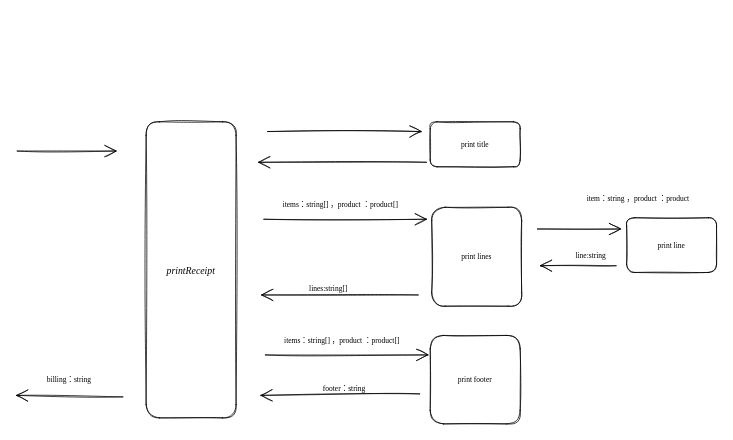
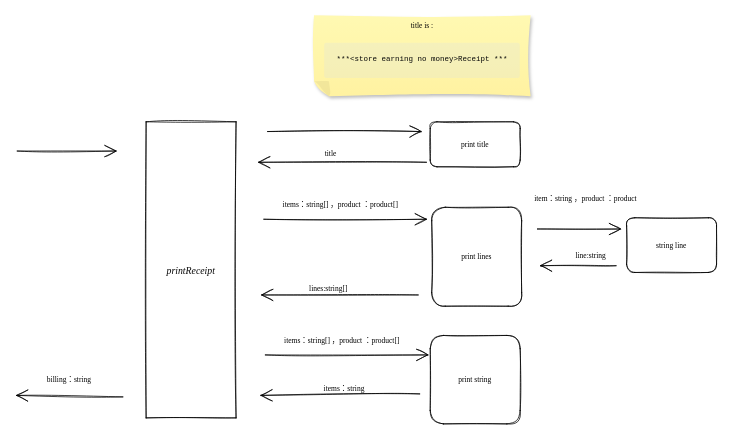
  <mxCell id="0" />
  <mxCell id="1" parent="0" />
- <mxCell id="2" value="&lt;pre style=&quot;color: rgb(8, 8, 8); font-size: 9.8pt;&quot;&gt;&lt;span style=&quot;font-style: italic;&quot;&gt;&lt;font data-font-src=&quot;https://fonts.googleapis.com/css?family=Architects+Daughter&quot; face=&quot;Architects Daughter&quot;&gt;printReceipt&lt;/font&gt;&lt;/span&gt;&lt;/pre&gt;" style="rounded=1;whiteSpace=wrap;html=1;sketch=1;" vertex="1" parent="1"><mxGeometry x="194" y="162" width="120" height="395" as="geometry" /></mxCell>
+ <mxCell id="2" value="&lt;pre style=&quot;color: rgb(8, 8, 8); font-size: 9.8pt;&quot;&gt;&lt;span style=&quot;font-style: italic;&quot;&gt;&lt;font data-font-src=&quot;https://fonts.googleapis.com/css?family=Architects+Daughter&quot; face=&quot;Architects Daughter&quot;&gt;printReceipt&lt;/font&gt;&lt;/span&gt;&lt;/pre&gt;" style="whiteSpace=wrap;html=1;sketch=1;rounded=0;" vertex="1" parent="1"><mxGeometry x="194" y="162" width="120" height="395" as="geometry" /></mxCell>
  <mxCell id="3" value="" style="edgeStyle=none;orthogonalLoop=1;jettySize=auto;html=1;rounded=1;sketch=1;hachureGap=4;fontFamily=Architects Daughter;fontSource=https%3A%2F%2Ffonts.googleapis.com%2Fcss%3Ffamily%3DArchitects%2BDaughter;fontSize=16;endArrow=open;startSize=14;endSize=14;sourcePerimeterSpacing=8;targetPerimeterSpacing=8;" edge="1" parent="1"><mxGeometry width="80" relative="1" as="geometry"><mxPoint x="22" y="201" as="sourcePoint" /><mxPoint x="155" y="201" as="targetPoint" /><Array as="points" /></mxGeometry></mxCell>
  <mxCell id="4" value="" style="edgeStyle=none;orthogonalLoop=1;jettySize=auto;html=1;rounded=1;sketch=1;hachureGap=4;fontFamily=Architects Daughter;fontSource=https%3A%2F%2Ffonts.googleapis.com%2Fcss%3Ffamily%3DArchitects%2BDaughter;fontSize=10;endArrow=open;startSize=14;endSize=14;sourcePerimeterSpacing=8;targetPerimeterSpacing=8;" edge="1" parent="1"><mxGeometry width="80" relative="1" as="geometry"><mxPoint x="163" y="529" as="sourcePoint" /><mxPoint x="20" y="527" as="targetPoint" /><Array as="points" /></mxGeometry></mxCell>
  <mxCell id="5" value="billing：string" style="text;html=1;resizable=0;autosize=1;align=center;verticalAlign=middle;points=[];fillColor=none;strokeColor=none;rounded=0;sketch=1;hachureGap=4;fontFamily=Architects Daughter;fontSource=https%3A%2F%2Ffonts.googleapis.com%2Fcss%3Ffamily%3DArchitects%2BDaughter;fontSize=10;" vertex="1" parent="1"><mxGeometry x="53" y="494" width="76" height="24" as="geometry" /></mxCell>
  <mxCell id="6" value="print title" style="whiteSpace=wrap;html=1;rounded=1;sketch=1;hachureGap=4;fontFamily=Architects Daughter;fontSource=https%3A%2F%2Ffonts.googleapis.com%2Fcss%3Ffamily%3DArchitects%2BDaughter;fontSize=10;" vertex="1" parent="1"><mxGeometry x="573" y="162" width="120" height="60" as="geometry" /></mxCell>
  <mxCell id="7" value="" style="edgeStyle=none;orthogonalLoop=1;jettySize=auto;html=1;rounded=1;sketch=1;hachureGap=4;fontFamily=Architects Daughter;fontSource=https%3A%2F%2Ffonts.googleapis.com%2Fcss%3Ffamily%3DArchitects%2BDaughter;fontSize=10;endArrow=open;startSize=14;endSize=14;sourcePerimeterSpacing=8;targetPerimeterSpacing=8;" edge="1" parent="1"><mxGeometry width="80" relative="1" as="geometry"><mxPoint x="356" y="175" as="sourcePoint" /><mxPoint x="562" y="175" as="targetPoint" /><Array as="points" /></mxGeometry></mxCell>
  <mxCell id="8" value="" style="edgeStyle=none;orthogonalLoop=1;jettySize=auto;html=1;rounded=1;sketch=1;hachureGap=4;fontFamily=Architects Daughter;fontSource=https%3A%2F%2Ffonts.googleapis.com%2Fcss%3Ffamily%3DArchitects%2BDaughter;fontSize=10;endArrow=open;startSize=14;endSize=14;sourcePerimeterSpacing=8;targetPerimeterSpacing=8;" edge="1" parent="1"><mxGeometry width="80" relative="1" as="geometry"><mxPoint x="568" y="216" as="sourcePoint" /><mxPoint x="343" y="216" as="targetPoint" /><Array as="points" /></mxGeometry></mxCell>
+ <mxCell id="9" value="title" style="text;html=1;resizable=0;autosize=1;align=center;verticalAlign=middle;points=[];fillColor=none;strokeColor=none;rounded=0;sketch=1;hachureGap=4;fontFamily=Architects Daughter;fontSource=https%3A%2F%2Ffonts.googleapis.com%2Fcss%3Ffamily%3DArchitects%2BDaughter;fontSize=10;" vertex="1" parent="1"><mxGeometry x="422" y="192" width="35" height="24" as="geometry" /></mxCell>
+ <mxCell id="10" value="title is :&lt;br&gt;&lt;pre style=&quot;box-sizing: border-box; margin-top: 16px; margin-bottom: 16px; font-variant-numeric: normal; font-variant-east-asian: normal; font-stretch: normal; line-height: 1.45; font-family: &amp;quot;JetBrains Mono&amp;quot;, Consolas, &amp;quot;Liberation Mono&amp;quot;, Menlo, Courier, monospace; padding: 16px; overflow: auto; border-radius: 3px; color: rgb(8, 8, 8); background-color: rgba(212, 222, 231, 0.247); text-align: start;&quot; class=&quot;code-fence&quot;&gt;&lt;code style=&quot;box-sizing: border-box; font-variant-numeric: normal; font-variant-east-asian: normal; font-stretch: normal; line-height: inherit; font-family: &amp;quot;JetBrains Mono&amp;quot;, Consolas, &amp;quot;Liberation Mono&amp;quot;, Menlo, Courier, monospace; padding: 0px; margin: 0px; border-radius: 3px; background: transparent; word-break: normal; border: 0px; display: inline; max-width: initial; overflow: initial; overflow-wrap: normal;&quot;&gt;&lt;span style=&quot;box-sizing: border-box;&quot;&gt;&lt;font style=&quot;font-size: 10px;&quot;&gt;***&amp;lt;store earning no money&amp;gt;Receipt ***&lt;/font&gt;&lt;/span&gt;&lt;/code&gt;&lt;/pre&gt;" style="shape=note;whiteSpace=wrap;html=1;backgroundOutline=1;fontColor=#000000;darkOpacity=0.05;fillColor=#FFF9B2;strokeColor=none;fillStyle=solid;direction=west;gradientDirection=north;gradientColor=#FFF2A1;shadow=1;size=20;pointerEvents=1;rounded=1;sketch=1;hachureGap=4;fontFamily=Architects Daughter;fontSource=https%3A%2F%2Ffonts.googleapis.com%2Fcss%3Ffamily%3DArchitects%2BDaughter;fontSize=10;" vertex="1" parent="1"><mxGeometry x="418" y="20" width="289" height="108" as="geometry" /></mxCell>
  <mxCell id="11" value="print lines" style="whiteSpace=wrap;html=1;rounded=1;sketch=1;hachureGap=4;fontFamily=Architects Daughter;fontSource=https%3A%2F%2Ffonts.googleapis.com%2Fcss%3Ffamily%3DArchitects%2BDaughter;fontSize=10;" vertex="1" parent="1"><mxGeometry x="575" y="276" width="120" height="132" as="geometry" /></mxCell>
  <mxCell id="12" value="" style="edgeStyle=none;orthogonalLoop=1;jettySize=auto;html=1;rounded=1;sketch=1;hachureGap=4;fontFamily=Architects Daughter;fontSource=https%3A%2F%2Ffonts.googleapis.com%2Fcss%3Ffamily%3DArchitects%2BDaughter;fontSize=10;endArrow=open;endFill=0;startSize=14;endSize=14;sourcePerimeterSpacing=8;targetPerimeterSpacing=8;" edge="1" parent="1"><mxGeometry width="80" relative="1" as="geometry"><mxPoint x="351" y="292" as="sourcePoint" /><mxPoint x="569" y="292" as="targetPoint" /><Array as="points" /></mxGeometry></mxCell>
  <mxCell id="13" value="items：string[] ，product ：product[]" style="text;html=1;resizable=0;autosize=1;align=center;verticalAlign=middle;points=[];fillColor=none;strokeColor=none;rounded=0;sketch=1;hachureGap=4;fontFamily=Architects Daughter;fontSource=https%3A%2F%2Ffonts.googleapis.com%2Fcss%3Ffamily%3DArchitects%2BDaughter;fontSize=10;" vertex="1" parent="1"><mxGeometry x="353" y="260" width="200" height="24" as="geometry" /></mxCell>
  <mxCell id="14" value="" style="edgeStyle=none;orthogonalLoop=1;jettySize=auto;html=1;rounded=1;sketch=1;hachureGap=4;fontFamily=Architects Daughter;fontSource=https%3A%2F%2Ffonts.googleapis.com%2Fcss%3Ffamily%3DArchitects%2BDaughter;fontSize=10;endArrow=open;endFill=0;startSize=14;endSize=14;sourcePerimeterSpacing=8;targetPerimeterSpacing=8;" edge="1" parent="1"><mxGeometry width="80" relative="1" as="geometry"><mxPoint x="557" y="393" as="sourcePoint" /><mxPoint x="347" y="393" as="targetPoint" /><Array as="points" /></mxGeometry></mxCell>
  <mxCell id="15" value="lines:string[]" style="text;html=1;resizable=0;autosize=1;align=center;verticalAlign=middle;points=[];fillColor=none;strokeColor=none;rounded=0;sketch=1;hachureGap=4;fontFamily=Architects Daughter;fontSource=https%3A%2F%2Ffonts.googleapis.com%2Fcss%3Ffamily%3DArchitects%2BDaughter;fontSize=10;" vertex="1" parent="1"><mxGeometry x="400" y="372" width="74" height="24" as="geometry" /></mxCell>
- <mxCell id="16" value="print line" style="whiteSpace=wrap;html=1;rounded=1;sketch=1;hachureGap=4;fontFamily=Architects Daughter;fontSource=https%3A%2F%2Ffonts.googleapis.com%2Fcss%3Ffamily%3DArchitects%2BDaughter;fontSize=10;" vertex="1" parent="1"><mxGeometry x="835" y="290" width="120" height="73" as="geometry" /></mxCell>
+ <mxCell id="16" value="string line" style="whiteSpace=wrap;html=1;rounded=1;sketch=1;hachureGap=4;fontFamily=Architects Daughter;fontSource=https%3A%2F%2Ffonts.googleapis.com%2Fcss%3Ffamily%3DArchitects%2BDaughter;fontSize=10;" vertex="1" parent="1"><mxGeometry x="835" y="290" width="120" height="73" as="geometry" /></mxCell>
  <mxCell id="17" value="" style="edgeStyle=none;orthogonalLoop=1;jettySize=auto;html=1;rounded=1;sketch=1;hachureGap=4;fontFamily=Architects Daughter;fontSource=https%3A%2F%2Ffonts.googleapis.com%2Fcss%3Ffamily%3DArchitects%2BDaughter;fontSize=10;endArrow=open;endFill=0;startSize=14;endSize=14;sourcePerimeterSpacing=8;targetPerimeterSpacing=8;" edge="1" parent="1"><mxGeometry width="80" relative="1" as="geometry"><mxPoint x="716" y="305" as="sourcePoint" /><mxPoint x="828" y="305" as="targetPoint" /><Array as="points" /></mxGeometry></mxCell>
- <mxCell id="18" value="item：string ，product ：product" style="text;html=1;resizable=0;autosize=1;align=center;verticalAlign=middle;points=[];fillColor=none;strokeColor=none;rounded=0;sketch=1;hachureGap=4;fontFamily=Architects Daughter;fontSource=https%3A%2F%2Ffonts.googleapis.com%2Fcss%3Ffamily%3DArchitects%2BDaughter;fontSize=10;" vertex="1" parent="1"><mxGeometry x="762" y="252" width="176" height="24" as="geometry" /></mxCell>
+ <mxCell id="18" value="item：string ，product ：product" style="text;html=1;resizable=0;autosize=1;align=center;verticalAlign=middle;points=[];fillColor=none;strokeColor=none;rounded=0;sketch=1;hachureGap=4;fontFamily=Architects Daughter;fontSource=https%3A%2F%2Ffonts.googleapis.com%2Fcss%3Ffamily%3DArchitects%2BDaughter;fontSize=10;" vertex="1" parent="1"><mxGeometry x="692" y="252" width="176" height="24" as="geometry" /></mxCell>
  <mxCell id="19" value="" style="edgeStyle=none;orthogonalLoop=1;jettySize=auto;html=1;rounded=1;sketch=1;hachureGap=4;fontFamily=Architects Daughter;fontSource=https%3A%2F%2Ffonts.googleapis.com%2Fcss%3Ffamily%3DArchitects%2BDaughter;fontSize=10;endArrow=open;endFill=0;startSize=14;endSize=14;sourcePerimeterSpacing=8;targetPerimeterSpacing=8;" edge="1" parent="1"><mxGeometry width="80" relative="1" as="geometry"><mxPoint x="821" y="354" as="sourcePoint" /><mxPoint x="719" y="354" as="targetPoint" /><Array as="points" /></mxGeometry></mxCell>
  <mxCell id="20" value="line:string" style="text;html=1;resizable=0;autosize=1;align=center;verticalAlign=middle;points=[];fillColor=none;strokeColor=none;rounded=0;sketch=1;hachureGap=4;fontFamily=Architects Daughter;fontSource=https%3A%2F%2Ffonts.googleapis.com%2Fcss%3Ffamily%3DArchitects%2BDaughter;fontSize=10;" vertex="1" parent="1"><mxGeometry x="757" y="328" width="59" height="24" as="geometry" /></mxCell>
- <mxCell id="21" value="print footer" style="whiteSpace=wrap;html=1;rounded=1;sketch=1;hachureGap=4;fontFamily=Architects Daughter;fontSource=https%3A%2F%2Ffonts.googleapis.com%2Fcss%3Ffamily%3DArchitects%2BDaughter;fontSize=10;" vertex="1" parent="1"><mxGeometry x="573" y="447" width="120" height="118" as="geometry" /></mxCell>
+ <mxCell id="21" value="print string" style="whiteSpace=wrap;html=1;rounded=1;sketch=1;hachureGap=4;fontFamily=Architects Daughter;fontSource=https%3A%2F%2Ffonts.googleapis.com%2Fcss%3Ffamily%3DArchitects%2BDaughter;fontSize=10;" vertex="1" parent="1"><mxGeometry x="573" y="447" width="120" height="118" as="geometry" /></mxCell>
  <mxCell id="22" value="" style="edgeStyle=none;orthogonalLoop=1;jettySize=auto;html=1;rounded=1;sketch=1;hachureGap=4;fontFamily=Architects Daughter;fontSource=https%3A%2F%2Ffonts.googleapis.com%2Fcss%3Ffamily%3DArchitects%2BDaughter;fontSize=10;endArrow=open;endFill=0;startSize=14;endSize=14;sourcePerimeterSpacing=8;targetPerimeterSpacing=8;" edge="1" parent="1"><mxGeometry width="80" relative="1" as="geometry"><mxPoint x="353" y="473" as="sourcePoint" /><mxPoint x="571" y="473" as="targetPoint" /><Array as="points" /></mxGeometry></mxCell>
  <mxCell id="23" value="items：string[] ，product ：product[]" style="text;html=1;resizable=0;autosize=1;align=center;verticalAlign=middle;points=[];fillColor=none;strokeColor=none;rounded=0;sketch=1;hachureGap=4;fontFamily=Architects Daughter;fontSource=https%3A%2F%2Ffonts.googleapis.com%2Fcss%3Ffamily%3DArchitects%2BDaughter;fontSize=10;" vertex="1" parent="1"><mxGeometry x="355" y="441" width="200" height="24" as="geometry" /></mxCell>
  <mxCell id="24" value="" style="edgeStyle=none;orthogonalLoop=1;jettySize=auto;html=1;rounded=1;sketch=1;hachureGap=4;fontFamily=Architects Daughter;fontSource=https%3A%2F%2Ffonts.googleapis.com%2Fcss%3Ffamily%3DArchitects%2BDaughter;fontSize=10;endArrow=open;endFill=0;startSize=14;endSize=14;sourcePerimeterSpacing=8;targetPerimeterSpacing=8;" edge="1" parent="1"><mxGeometry width="80" relative="1" as="geometry"><mxPoint x="559" y="525" as="sourcePoint" /><mxPoint x="346" y="527" as="targetPoint" /><Array as="points" /></mxGeometry></mxCell>
- <mxCell id="25" value="footer：string" style="text;html=1;resizable=0;autosize=1;align=center;verticalAlign=middle;points=[];fillColor=none;strokeColor=none;rounded=0;sketch=1;hachureGap=4;fontFamily=Architects Daughter;fontSource=https%3A%2F%2Ffonts.googleapis.com%2Fcss%3Ffamily%3DArchitects%2BDaughter;fontSize=10;" vertex="1" parent="1"><mxGeometry x="415" y="506" width="86" height="24" as="geometry" /></mxCell>
+ <mxCell id="25" value="items：string" style="text;html=1;resizable=0;autosize=1;align=center;verticalAlign=middle;points=[];fillColor=none;strokeColor=none;rounded=0;sketch=1;hachureGap=4;fontFamily=Architects Daughter;fontSource=https%3A%2F%2Ffonts.googleapis.com%2Fcss%3Ffamily%3DArchitects%2BDaughter;fontSize=10;" vertex="1" parent="1"><mxGeometry x="415" y="506" width="86" height="24" as="geometry" /></mxCell>
